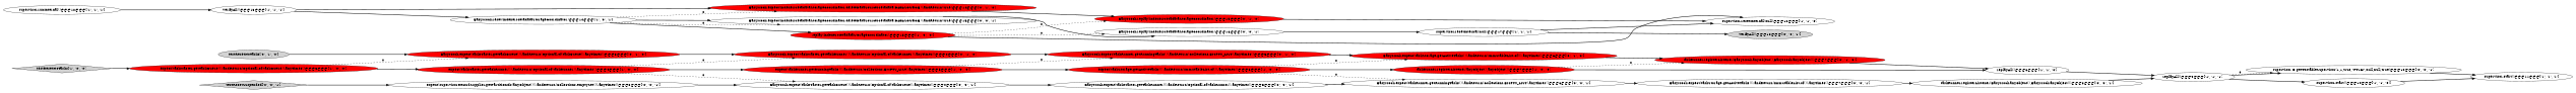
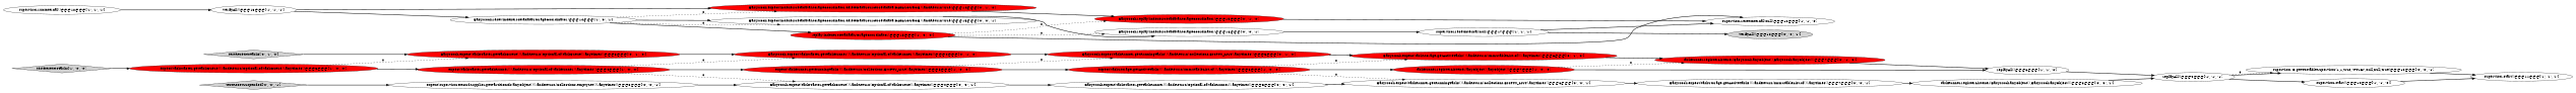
  digraph {
    rankdir=LR
    node [fillcolor=white shape=ellipse style=filled]
    edge [style=bold]
    n1 [fillcolor=red label="expect(taskMaster.getTaskQueue()).andReturn(Optional.of(taskQueue)).anyTimes()@@@3@@@['1', '0', '0']"]
    n2 [fillcolor=red label="expect(taskMaster.getTaskRunner()).andReturn(Optional.of(taskRunner)).anyTimes()@@@4@@@['1', '0', '0']"]
    n3 [fillcolor=red label="EasyMock.expect(taskMaster.getTaskQueue()).andReturn(Optional.of(taskQueue)).anyTimes()@@@3@@@['0', '1', '0']"]
    n4 [fillcolor=red label="expect(taskRunner.getRunningTasks()).andReturn(Collections.EMPTY_LIST).anyTimes()@@@5@@@['1', '0', '0']"]
    n5 [label="EasyMock.expect(taskMaster.getTaskQueue()).andReturn(Optional.of(taskQueue)).anyTimes()@@@4@@@['0', '0', '1']"]
    n6 [fillcolor=red label="EasyMock.expect(taskMaster.getTaskRunner()).andReturn(Optional.of(taskRunner)).anyTimes()@@@4@@@['0', '1', '0']"]
    n7 [label="EasyMock.reset(indexerMetadataStorageCoordinator)@@@14@@@['1', '0', '1']"]
    n8 [fillcolor=red label="EasyMock.expect(indexerMetadataStorageCoordinator.deleteDataSourceMetadata(DATASOURCE)).andReturn(true)@@@14@@@['0', '1', '0']"]
    n9 [fillcolor=red label="replay(indexerMetadataStorageCoordinator)@@@15@@@['1', '0', '0']"]
    n10 [label="EasyMock.expect(indexerMetadataStorageCoordinator.deleteDataSourceMetadata(DATASOURCE)).andReturn(true)@@@15@@@['0', '0', '1']"]
    n11 [fillcolor=red label="EasyMock.replay(indexerMetadataStorageCoordinator)@@@15@@@['0', '1', '0']"]
    n12 [label="EasyMock.replay(indexerMetadataStorageCoordinator)@@@16@@@['0', '0', '1']"]
    n13 [label="supervisor.resetInternal(null)@@@16@@@['1', '1', '0']"]
    n14 [label="verifyAll()@@@13@@@['1', '1', '1']"]
    n15 [fillcolor=red label="EasyMock.expect(taskStorage.getActiveTasks()).andReturn(ImmutableList.of()).anyTimes()@@@6@@@['0', '1', '0']"]
    n16 [fillcolor=red label="taskRunner.registerListener(EasyMock.anyObject(),EasyMock.anyObject())@@@7@@@['0', '1', '0']"]
    n17 [label="replayAll()@@@8@@@['1', '1', '0']"]
    n18 [label="supervisor.resetInternal(null)@@@17@@@['1', '1', '1']"]
    n19 [fillcolor=lightgray label="verifyAll()@@@18@@@['0', '0', '1']"]
    n20 [label="EasyMock.expect(taskStorage.getActiveTasks()).andReturn(ImmutableList.of()).anyTimes()@@@7@@@['0', '0', '1']"]
    n21 [label="taskRunner.registerListener(EasyMock.anyObject(),EasyMock.anyObject())@@@8@@@['0', '0', '1']"]
    n22 [label="replayAll()@@@9@@@['1', '1', '1']"]
    n23 [label="supervisor = getTestableSupervisor(1,1,true,\"PT1H\",null,null,true)@@@10@@@['0', '0', '1']"]
    n24 [label="supervisor.start()@@@11@@@['1', '1', '1']"]
    n25 [fillcolor=red label="expect(taskStorage.getActiveTasks()).andReturn(ImmutableList.of()).anyTimes()@@@6@@@['1', '0', '0']"]
    n26 [fillcolor=red label="taskRunner.registerListener(anyObject(),anyObject())@@@7@@@['1', '0', '0']"]
    n27 [label="EasyMock.expect(taskRunner.getRunningTasks()).andReturn(Collections.EMPTY_LIST).anyTimes()@@@6@@@['0', '0', '1']"]
    n28 [label="supervisor.start()@@@10@@@['1', '1', '0']"]
-   n29 [fillcolor=lightgray label="testResetNoTasks['0', '1', '0']"]
+   n29 [fillcolor=lightgray label="testResetNoTasks['0', '1', '0']" shape=diamond]
    n30 [label="EasyMock.expect(taskMaster.getTaskRunner()).andReturn(Optional.of(taskRunner)).anyTimes()@@@5@@@['0', '0', '1']"]
    n31 [label="supervisor.runInternal()@@@12@@@['1', '1', '1']"]
    n32 [fillcolor=red label="EasyMock.expect(taskRunner.getRunningTasks()).andReturn(Collections.EMPTY_LIST).anyTimes()@@@5@@@['0', '1', '0']"]
    n33 [label="expect(supervisorRecordSupplier.getPartitionIds(anyObject())).andReturn(Collections.emptySet()).anyTimes()@@@3@@@['0', '0', '1']"]
    n34 [fillcolor=lightgray label="testResetSuspended['0', '0', '1']" shape=diamond]
    n35 [fillcolor=lightgray label="testResetNoTasks['1', '0', '0']" shape=diamond]
    n1 -> n2
    n1 -> n3 [label=0 style=dashed]
    n2 -> n4
    n2 -> n5 [label=0 style=dashed]
    n2 -> n6 [label=0 style=dashed]
    n3 -> n6
    n4 -> n25
    n4 -> n32 [label=0 style=dashed]
    n5 -> n30
    n6 -> n32
    n7 -> n8 [label=0 style=dashed]
    n7 -> n9
    n7 -> n10
    n7 -> n10 [label=0 style=dashed]
    n8 -> n11
    n9 -> n11 [label=0 style=dashed]
    n9 -> n12 [label=0 style=dashed]
    n9 -> n13
    n10 -> n12
    n11 -> n13
    n12 -> n18
    n14 -> n7
    n14 -> n8
    n15 -> n16
    n16 -> n17
    n17 -> n22
    n18 -> n13
    n18 -> n19
    n20 -> n21
    n21 -> n22
    n22 -> n23
    n22 -> n23 [label=0 style=dashed]
    n22 -> n28
    n23 -> n24
    n25 -> n15 [label=0 style=dashed]
    n25 -> n26
    n25 -> n27 [label=0 style=dashed]
    n26 -> n16 [label=0 style=dashed]
    n26 -> n17
    n27 -> n20
    n28 -> n24
    n29 -> n3
    n30 -> n27
    n31 -> n14
    n32 -> n15
    n33 -> n5
    n34 -> n33
    n35 -> n1
  }
